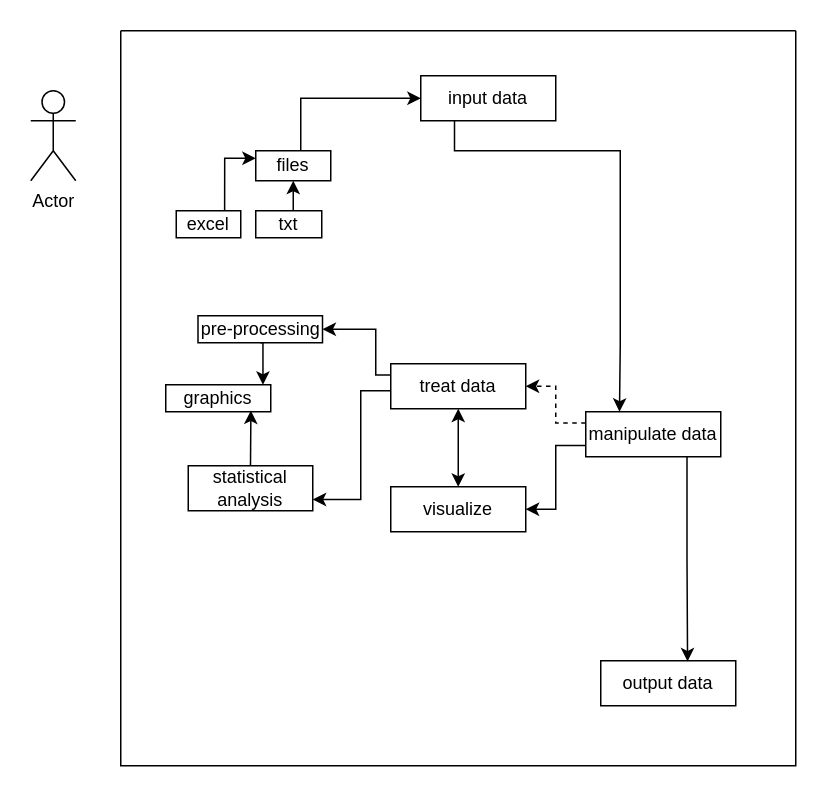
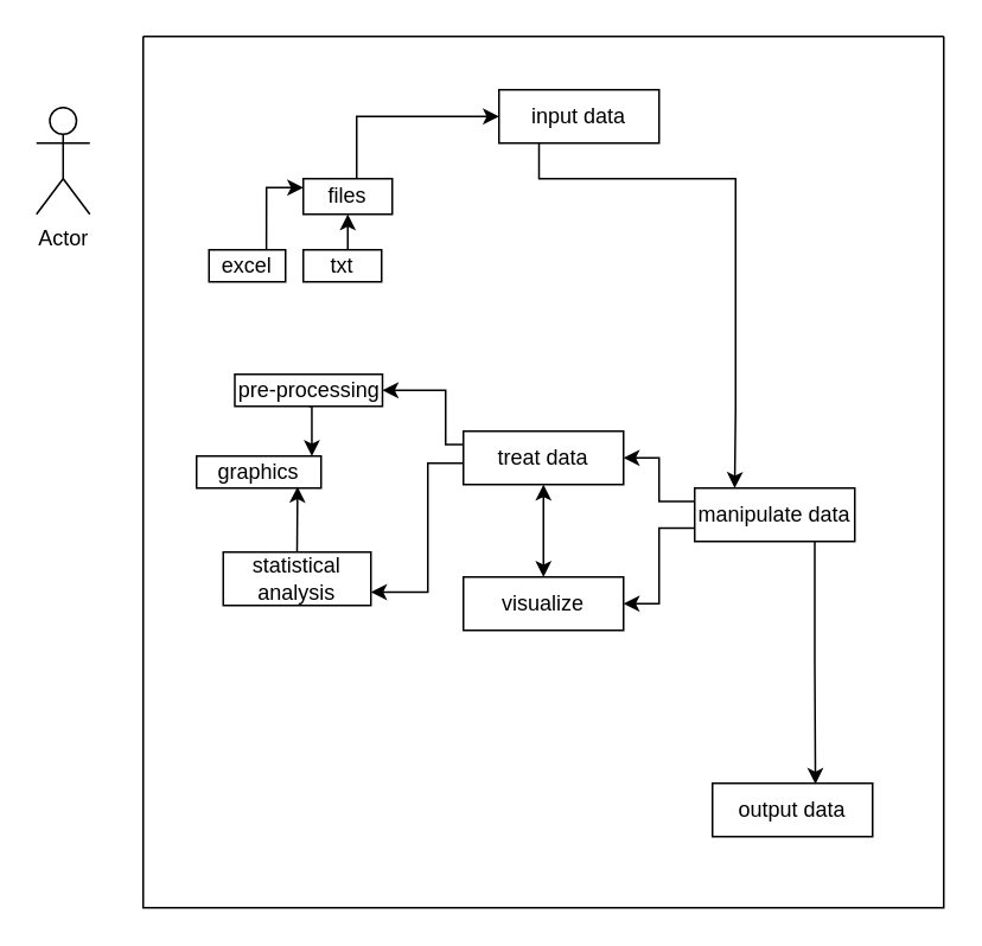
  <mxCell id="0" />
  <mxCell id="1" parent="0" />
  <mxCell id="2" value="Actor" style="shape=umlActor;verticalLabelPosition=bottom;verticalAlign=top;html=1;outlineConnect=0;" parent="1" vertex="1"><mxGeometry x="20" y="60" width="30" height="60" as="geometry" /></mxCell>
  <mxCell id="3" value="" style="swimlane;startSize=0;" parent="1" vertex="1"><mxGeometry x="80" y="20" width="450" height="490" as="geometry" /></mxCell>
  <mxCell id="4" value="output data" style="rounded=0;whiteSpace=wrap;html=1;" parent="3" vertex="1"><mxGeometry x="320" y="420" width="90" height="30" as="geometry" /></mxCell>
  <mxCell id="5" style="edgeStyle=orthogonalEdgeStyle;rounded=0;orthogonalLoop=1;jettySize=auto;html=1;exitX=0.75;exitY=1;exitDx=0;exitDy=0;entryX=0.643;entryY=0.015;entryDx=0;entryDy=0;entryPerimeter=0;" parent="3" source="8" target="4" edge="1"><mxGeometry relative="1" as="geometry" /></mxCell>
- <mxCell id="6" style="edgeStyle=orthogonalEdgeStyle;rounded=0;orthogonalLoop=1;jettySize=auto;html=1;exitX=0;exitY=0.25;exitDx=0;exitDy=0;entryX=1;entryY=0.5;entryDx=0;entryDy=0;dashed=1;" parent="3" source="8" target="11" edge="1"><mxGeometry relative="1" as="geometry" /></mxCell>
+ <mxCell id="6" style="edgeStyle=orthogonalEdgeStyle;rounded=0;orthogonalLoop=1;jettySize=auto;html=1;exitX=0;exitY=0.25;exitDx=0;exitDy=0;entryX=1;entryY=0.5;entryDx=0;entryDy=0;" parent="3" source="8" target="11" edge="1"><mxGeometry relative="1" as="geometry" /></mxCell>
  <mxCell id="7" style="edgeStyle=orthogonalEdgeStyle;rounded=0;orthogonalLoop=1;jettySize=auto;html=1;exitX=0;exitY=0.75;exitDx=0;exitDy=0;entryX=1;entryY=0.5;entryDx=0;entryDy=0;" parent="3" source="8" target="12" edge="1"><mxGeometry relative="1" as="geometry" /></mxCell>
  <mxCell id="8" value="&lt;div&gt;manipulate data&lt;/div&gt;" style="rounded=0;whiteSpace=wrap;html=1;" parent="3" vertex="1"><mxGeometry x="310" y="254" width="90" height="30" as="geometry" /></mxCell>
  <mxCell id="9" style="edgeStyle=orthogonalEdgeStyle;rounded=0;orthogonalLoop=1;jettySize=auto;html=1;exitX=0;exitY=0.25;exitDx=0;exitDy=0;entryX=1;entryY=0.5;entryDx=0;entryDy=0;" parent="3" source="11" target="14" edge="1"><mxGeometry relative="1" as="geometry"><Array as="points"><mxPoint x="170" y="230" /><mxPoint x="170" y="199" /></Array></mxGeometry></mxCell>
  <mxCell id="10" style="edgeStyle=orthogonalEdgeStyle;rounded=0;orthogonalLoop=1;jettySize=auto;html=1;exitX=0;exitY=0.75;exitDx=0;exitDy=0;entryX=1;entryY=0.75;entryDx=0;entryDy=0;" parent="3" source="11" target="17" edge="1"><mxGeometry relative="1" as="geometry"><Array as="points"><mxPoint x="180" y="240" /><mxPoint x="160" y="240" /><mxPoint x="160" y="313" /></Array></mxGeometry></mxCell>
  <mxCell id="11" value="&lt;div&gt;treat data&lt;/div&gt;" style="rounded=0;whiteSpace=wrap;html=1;" parent="3" vertex="1"><mxGeometry x="180" y="222" width="90" height="30" as="geometry" /></mxCell>
  <mxCell id="12" value="&lt;div&gt;visualize&lt;/div&gt;" style="rounded=0;whiteSpace=wrap;html=1;" parent="3" vertex="1"><mxGeometry x="180" y="304" width="90" height="30" as="geometry" /></mxCell>
  <mxCell id="13" style="edgeStyle=orthogonalEdgeStyle;rounded=0;orthogonalLoop=1;jettySize=auto;html=1;exitX=0.5;exitY=1;exitDx=0;exitDy=0;entryX=0.926;entryY=0;entryDx=0;entryDy=0;entryPerimeter=0;" parent="3" source="14" target="15" edge="1"><mxGeometry relative="1" as="geometry" /></mxCell>
  <mxCell id="14" value="pre-processing" style="rounded=0;whiteSpace=wrap;html=1;" parent="3" vertex="1"><mxGeometry x="51.5" y="190" width="83" height="18" as="geometry" /></mxCell>
  <mxCell id="15" value="graphics" style="rounded=0;whiteSpace=wrap;html=1;" parent="3" vertex="1"><mxGeometry x="30" y="236" width="70" height="18" as="geometry" /></mxCell>
  <mxCell id="16" style="edgeStyle=orthogonalEdgeStyle;rounded=0;orthogonalLoop=1;jettySize=auto;html=1;exitX=0.5;exitY=0;exitDx=0;exitDy=0;entryX=0.811;entryY=0.956;entryDx=0;entryDy=0;entryPerimeter=0;" parent="3" source="17" target="15" edge="1"><mxGeometry relative="1" as="geometry" /></mxCell>
  <mxCell id="17" value="statistical analysis" style="rounded=0;whiteSpace=wrap;html=1;" parent="3" vertex="1"><mxGeometry x="45" y="290" width="83" height="30" as="geometry" /></mxCell>
  <mxCell id="18" value="" style="endArrow=classic;startArrow=classic;html=1;rounded=0;exitX=0.5;exitY=0;exitDx=0;exitDy=0;" parent="3" source="12" target="11" edge="1"><mxGeometry width="50" height="50" relative="1" as="geometry"><mxPoint x="220" y="304" as="sourcePoint" /><mxPoint x="270" y="254" as="targetPoint" /></mxGeometry></mxCell>
  <mxCell id="19" style="edgeStyle=orthogonalEdgeStyle;rounded=0;orthogonalLoop=1;jettySize=auto;html=1;exitX=0.25;exitY=0;exitDx=0;exitDy=0;entryX=0;entryY=0.5;entryDx=0;entryDy=0;" parent="1" source="20" target="26" edge="1"><mxGeometry relative="1" as="geometry"><Array as="points"><mxPoint x="200" y="100" /><mxPoint x="200" y="65" /></Array></mxGeometry></mxCell>
  <mxCell id="20" value="files" style="rounded=0;whiteSpace=wrap;html=1;" parent="1" vertex="1"><mxGeometry x="170" y="100" width="50" height="20" as="geometry" /></mxCell>
  <mxCell id="21" style="edgeStyle=orthogonalEdgeStyle;rounded=0;orthogonalLoop=1;jettySize=auto;html=1;exitX=0.75;exitY=0;exitDx=0;exitDy=0;entryX=0;entryY=0.25;entryDx=0;entryDy=0;" parent="1" source="22" target="20" edge="1"><mxGeometry relative="1" as="geometry" /></mxCell>
  <mxCell id="22" value="excel" style="rounded=0;whiteSpace=wrap;html=1;" parent="1" vertex="1"><mxGeometry x="117" y="140" width="43" height="18" as="geometry" /></mxCell>
  <mxCell id="23" style="edgeStyle=orthogonalEdgeStyle;rounded=0;orthogonalLoop=1;jettySize=auto;html=1;exitX=0.75;exitY=0;exitDx=0;exitDy=0;entryX=0.5;entryY=1;entryDx=0;entryDy=0;" parent="1" source="24" target="20" edge="1"><mxGeometry relative="1" as="geometry" /></mxCell>
  <mxCell id="24" value="txt" style="rounded=0;whiteSpace=wrap;html=1;" parent="1" vertex="1"><mxGeometry x="170" y="140" width="44" height="18" as="geometry" /></mxCell>
  <mxCell id="25" style="edgeStyle=orthogonalEdgeStyle;rounded=0;orthogonalLoop=1;jettySize=auto;html=1;exitX=0.25;exitY=1;exitDx=0;exitDy=0;entryX=0.25;entryY=0;entryDx=0;entryDy=0;" parent="1" source="26" target="8" edge="1"><mxGeometry relative="1" as="geometry"><mxPoint x="410" y="220" as="targetPoint" /><Array as="points"><mxPoint x="303" y="100" /><mxPoint x="413" y="100" /><mxPoint x="413" y="230" /></Array></mxGeometry></mxCell>
  <mxCell id="26" value="&lt;div&gt;input data&lt;/div&gt;" style="rounded=0;whiteSpace=wrap;html=1;" parent="1" vertex="1"><mxGeometry x="280" y="50" width="90" height="30" as="geometry" /></mxCell>
